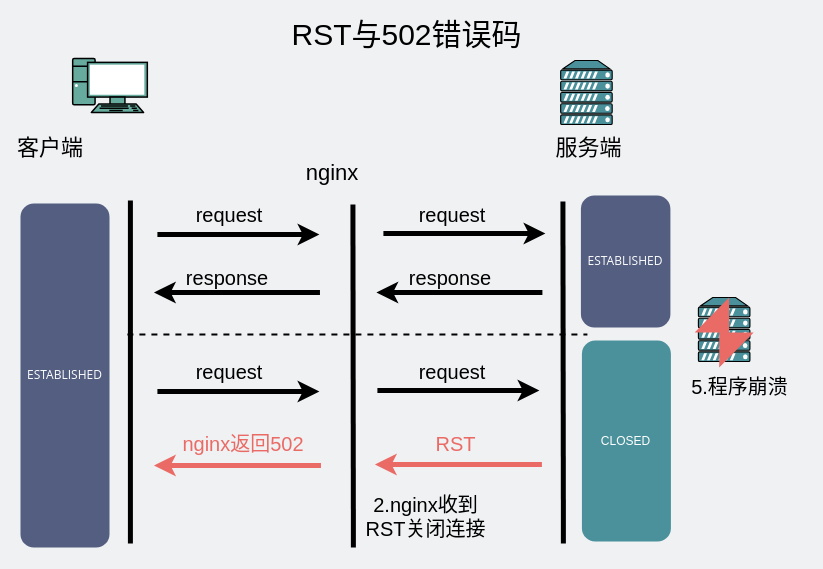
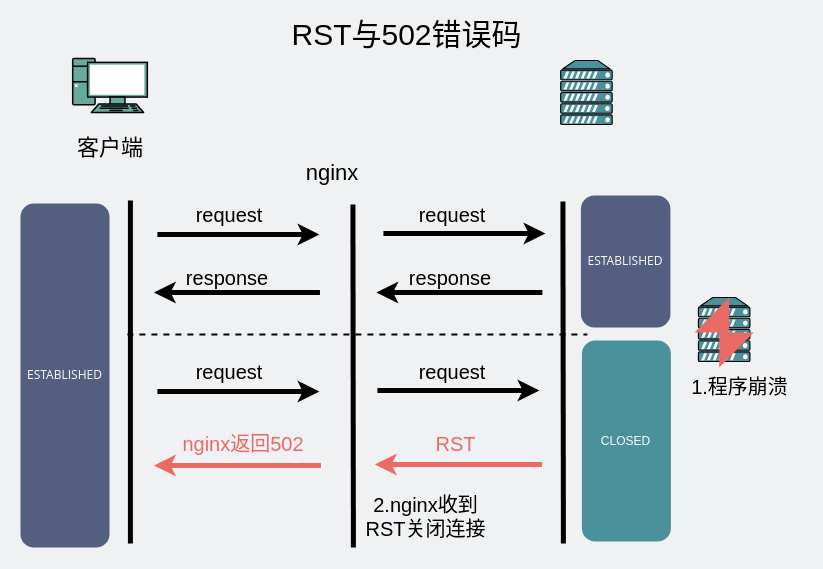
  <mxCell id="0" />
  <mxCell id="1" parent="0" />
  <mxCell id="2" value="" style="fontColor=#0066CC;verticalAlign=top;verticalLabelPosition=bottom;labelPosition=center;align=center;html=1;outlineConnect=0;gradientColor=none;gradientDirection=north;strokeWidth=2;shape=mxgraph.networks.pc;fillColor=#67AB9F;fontSize=30;" parent="1" vertex="1"><mxGeometry x="72.18" y="58" width="74.65" height="54" as="geometry" /></mxCell>
- <mxCell id="3" value="客户端" style="text;html=1;strokeColor=none;fillColor=none;align=center;verticalAlign=middle;whiteSpace=wrap;rounded=0;fontSize=22;" parent="1" vertex="1"><mxGeometry x="5.55" y="138" width="87.91" height="20" as="geometry" /></mxCell>
+ <mxCell id="3" value="客户端" style="text;html=1;strokeColor=none;fillColor=none;align=center;verticalAlign=middle;whiteSpace=wrap;rounded=0;fontSize=22;" parent="1" vertex="1"><mxGeometry x="65.55" y="138" width="87.91" height="20" as="geometry" /></mxCell>
  <mxCell id="4" value="" style="fontColor=#0066CC;verticalAlign=top;verticalLabelPosition=bottom;labelPosition=center;align=center;html=1;outlineConnect=0;gradientColor=none;gradientDirection=north;strokeWidth=2;shape=mxgraph.networks.server;fillColor=#4A919B;" parent="1" vertex="1"><mxGeometry x="560.18" y="60" width="51.5" height="64" as="geometry" /></mxCell>
- <mxCell id="5" value="服务端" style="text;html=1;strokeColor=none;fillColor=none;align=center;verticalAlign=middle;whiteSpace=wrap;rounded=0;fontSize=22;" parent="1" vertex="1"><mxGeometry x="499.18" y="138" width="179" height="20" as="geometry" /></mxCell>
  <mxCell id="6" value="&lt;font style=&quot;font-size: 30px&quot;&gt;RST与502错误码&lt;/font&gt;" style="text;html=1;strokeColor=none;fillColor=none;align=center;verticalAlign=middle;whiteSpace=wrap;rounded=0;" parent="1" vertex="1"><mxGeometry x="208.91" y="20" width="395" height="28" as="geometry" /></mxCell>
  <mxCell id="7" value="" style="endArrow=none;html=1;strokeWidth=5;" parent="1" edge="1"><mxGeometry width="50" height="50" relative="1" as="geometry"><mxPoint x="129.91" y="543" as="sourcePoint" /><mxPoint x="129.91" y="200" as="targetPoint" /></mxGeometry></mxCell>
  <mxCell id="8" value="" style="endArrow=classic;html=1;strokeWidth=5;fontSize=20;" parent="1" edge="1"><mxGeometry width="50" height="50" relative="1" as="geometry"><mxPoint x="382.91" y="233" as="sourcePoint" /><mxPoint x="544.91" y="233" as="targetPoint" /></mxGeometry></mxCell>
  <mxCell id="9" value="" style="endArrow=none;html=1;strokeWidth=5;startArrow=classic;startFill=1;endFill=0;fontColor=#4A919B;" parent="1" edge="1"><mxGeometry width="50" height="50" relative="1" as="geometry"><mxPoint x="375.91" y="292" as="sourcePoint" /><mxPoint x="541.91" y="292" as="targetPoint" /></mxGeometry></mxCell>
  <mxCell id="10" value="&lt;span style=&quot;font-family: &amp;quot;open sans&amp;quot; , &amp;quot;clear sans&amp;quot; , &amp;quot;helvetica neue&amp;quot; , &amp;quot;helvetica&amp;quot; , &amp;quot;arial&amp;quot; , sans-serif&quot;&gt;&lt;font style=&quot;font-size: 12px&quot;&gt;ESTABLISHED&lt;/font&gt;&lt;/span&gt;" style="rounded=1;whiteSpace=wrap;html=1;dashed=1;strokeWidth=3;strokeColor=none;fillColor=#535E80;fontColor=#FFFFFF;" parent="1" vertex="1"><mxGeometry x="580.41" y="195" width="89.5" height="132" as="geometry" /></mxCell>
  <mxCell id="11" value="" style="endArrow=none;html=1;strokeWidth=5;" parent="1" edge="1"><mxGeometry width="50" height="50" relative="1" as="geometry"><mxPoint x="562.91" y="543" as="sourcePoint" /><mxPoint x="562.41" y="201" as="targetPoint" /></mxGeometry></mxCell>
  <mxCell id="12" value="&lt;font color=&quot;#ffffff&quot;&gt;CLOSED&lt;/font&gt;" style="rounded=1;whiteSpace=wrap;html=1;strokeWidth=3;strokeColor=none;fillColor=#4a919b;" parent="1" vertex="1"><mxGeometry x="581.41" y="340" width="89" height="201" as="geometry" /></mxCell>
  <mxCell id="13" value="&lt;span style=&quot;font-family: &amp;#34;open sans&amp;#34; , &amp;#34;clear sans&amp;#34; , &amp;#34;helvetica neue&amp;#34; , &amp;#34;helvetica&amp;#34; , &amp;#34;arial&amp;#34; , sans-serif&quot;&gt;&lt;font style=&quot;font-size: 12px&quot;&gt;ESTABLISHED&lt;br&gt;&lt;/font&gt;&lt;/span&gt;" style="rounded=1;whiteSpace=wrap;html=1;dashed=1;strokeWidth=3;fillColor=#535E80;strokeColor=none;fontColor=#FFFFFF;" parent="1" vertex="1"><mxGeometry x="20" y="203" width="89" height="344" as="geometry" /></mxCell>
  <mxCell id="14" value="" style="fontColor=#0066CC;verticalAlign=top;verticalLabelPosition=bottom;labelPosition=center;align=center;html=1;outlineConnect=0;gradientColor=none;gradientDirection=north;strokeWidth=2;shape=mxgraph.networks.server;fillColor=#4A919B;" parent="1" vertex="1"><mxGeometry x="697.91" y="297" width="51.5" height="64" as="geometry" /></mxCell>
  <mxCell id="15" value="" style="html=1;verticalLabelPosition=bottom;align=center;labelBackgroundColor=#ffffff;verticalAlign=top;strokeWidth=2;shadow=0;dashed=0;shape=mxgraph.ios7.icons.flash;strokeColor=none;fillColor=#EA6B66;" parent="1" vertex="1"><mxGeometry x="694.16" y="297" width="59" height="70" as="geometry" /></mxCell>
- <mxCell id="16" value="&lt;font style=&quot;font-size: 20px&quot;&gt;5.程序崩溃&lt;/font&gt;" style="text;html=1;strokeColor=none;fillColor=none;align=center;verticalAlign=middle;whiteSpace=wrap;rounded=0;" parent="1" vertex="1"><mxGeometry x="678.18" y="369" width="122.73" height="33" as="geometry" /></mxCell>
+ <mxCell id="16" value="&lt;font style=&quot;font-size: 20px&quot;&gt;1.程序崩溃&lt;/font&gt;" style="text;html=1;strokeColor=none;fillColor=none;align=center;verticalAlign=middle;whiteSpace=wrap;rounded=0;" parent="1" vertex="1"><mxGeometry x="678.18" y="369" width="122.73" height="33" as="geometry" /></mxCell>
  <mxCell id="17" value="" style="endArrow=none;html=1;strokeWidth=5;startArrow=classic;startFill=1;endFill=0;fontColor=#4A919B;strokeColor=#EA6B66;" parent="1" edge="1"><mxGeometry width="50" height="50" relative="1" as="geometry"><mxPoint x="374.41" y="464" as="sourcePoint" /><mxPoint x="541.41" y="464" as="targetPoint" /></mxGeometry></mxCell>
  <mxCell id="18" value="RST" style="text;html=1;strokeColor=none;fillColor=none;align=center;verticalAlign=middle;whiteSpace=wrap;rounded=0;fontSize=20;rotation=0;fontColor=#EA6B66;" parent="1" vertex="1"><mxGeometry x="412.18" y="427" width="87" height="32" as="geometry" /></mxCell>
  <mxCell id="19" value="&lt;font style=&quot;font-size: 20px&quot;&gt;2.nginx收到&lt;br&gt;RST关闭连接&lt;br&gt;&lt;/font&gt;" style="text;html=1;strokeColor=none;fillColor=none;align=center;verticalAlign=middle;whiteSpace=wrap;rounded=0;" parent="1" vertex="1"><mxGeometry x="343.91" y="490" width="163" height="51" as="geometry" /></mxCell>
  <mxCell id="20" value="" style="endArrow=none;html=1;strokeWidth=5;" edge="1" parent="1"><mxGeometry width="50" height="50" relative="1" as="geometry"><mxPoint x="352.91" y="547" as="sourcePoint" /><mxPoint x="352.41" y="204" as="targetPoint" /></mxGeometry></mxCell>
  <mxCell id="21" value="" style="shape=image;html=1;verticalAlign=top;verticalLabelPosition=bottom;labelBackgroundColor=#ffffff;imageAspect=0;aspect=fixed;image=https://cdn4.iconfinder.com/data/icons/logos-brands-5/24/nginx-128.png" vertex="1" parent="1"><mxGeometry x="315.91" y="55" width="74" height="74" as="geometry" /></mxCell>
  <mxCell id="22" value="nginx" style="text;html=1;strokeColor=none;fillColor=none;align=center;verticalAlign=middle;whiteSpace=wrap;rounded=0;fontSize=22;" vertex="1" parent="1"><mxGeometry x="287.91" y="163" width="87.91" height="20" as="geometry" /></mxCell>
  <mxCell id="23" value="&lt;span style=&quot;font-size: 20px&quot;&gt;request&lt;/span&gt;" style="text;html=1;strokeColor=none;fillColor=none;align=center;verticalAlign=middle;whiteSpace=wrap;rounded=0;" vertex="1" parent="1"><mxGeometry x="385.91" y="204" width="132" height="20" as="geometry" /></mxCell>
  <mxCell id="24" value="" style="endArrow=classic;html=1;strokeWidth=5;fontSize=20;" edge="1" parent="1"><mxGeometry width="50" height="50" relative="1" as="geometry"><mxPoint x="156.91" y="234" as="sourcePoint" /><mxPoint x="318.91" y="234" as="targetPoint" /></mxGeometry></mxCell>
  <mxCell id="25" value="&lt;span style=&quot;font-size: 20px&quot;&gt;request&lt;/span&gt;" style="text;html=1;strokeColor=none;fillColor=none;align=center;verticalAlign=middle;whiteSpace=wrap;rounded=0;" vertex="1" parent="1"><mxGeometry x="162.91" y="204" width="132" height="20" as="geometry" /></mxCell>
  <mxCell id="26" value="&lt;span style=&quot;font-size: 20px&quot;&gt;response&lt;/span&gt;" style="text;html=1;strokeColor=none;fillColor=none;align=center;verticalAlign=middle;whiteSpace=wrap;rounded=0;" vertex="1" parent="1"><mxGeometry x="383.91" y="267" width="132" height="20" as="geometry" /></mxCell>
  <mxCell id="27" value="" style="endArrow=none;html=1;strokeWidth=5;startArrow=classic;startFill=1;endFill=0;fontColor=#4A919B;" edge="1" parent="1"><mxGeometry width="50" height="50" relative="1" as="geometry"><mxPoint x="153.46" y="292" as="sourcePoint" /><mxPoint x="319.46" y="292" as="targetPoint" /></mxGeometry></mxCell>
  <mxCell id="28" value="&lt;span style=&quot;font-size: 20px&quot;&gt;response&lt;/span&gt;" style="text;html=1;strokeColor=none;fillColor=none;align=center;verticalAlign=middle;whiteSpace=wrap;rounded=0;" vertex="1" parent="1"><mxGeometry x="161.46" y="267" width="132" height="20" as="geometry" /></mxCell>
  <mxCell id="29" value="" style="endArrow=classic;html=1;strokeWidth=5;fontSize=20;" edge="1" parent="1"><mxGeometry width="50" height="50" relative="1" as="geometry"><mxPoint x="156.91" y="391" as="sourcePoint" /><mxPoint x="318.91" y="391" as="targetPoint" /></mxGeometry></mxCell>
  <mxCell id="30" value="&lt;span style=&quot;font-size: 20px&quot;&gt;request&lt;/span&gt;" style="text;html=1;strokeColor=none;fillColor=none;align=center;verticalAlign=middle;whiteSpace=wrap;rounded=0;" vertex="1" parent="1"><mxGeometry x="162.91" y="361" width="132" height="20" as="geometry" /></mxCell>
  <mxCell id="31" value="" style="endArrow=classic;html=1;strokeWidth=5;fontSize=20;" edge="1" parent="1"><mxGeometry width="50" height="50" relative="1" as="geometry"><mxPoint x="376.91" y="390" as="sourcePoint" /><mxPoint x="538.91" y="390" as="targetPoint" /></mxGeometry></mxCell>
  <mxCell id="32" value="&lt;span style=&quot;font-size: 20px&quot;&gt;request&lt;/span&gt;" style="text;html=1;strokeColor=none;fillColor=none;align=center;verticalAlign=middle;whiteSpace=wrap;rounded=0;" vertex="1" parent="1"><mxGeometry x="385.91" y="361" width="132" height="20" as="geometry" /></mxCell>
  <mxCell id="33" value="" style="endArrow=none;dashed=1;html=1;strokeColor=#000000;strokeWidth=2;" edge="1" parent="1"><mxGeometry width="50" height="50" relative="1" as="geometry"><mxPoint x="126.91" y="334" as="sourcePoint" /><mxPoint x="586.91" y="334" as="targetPoint" /></mxGeometry></mxCell>
  <mxCell id="34" value="" style="endArrow=none;html=1;strokeWidth=5;startArrow=classic;startFill=1;endFill=0;fontColor=#4A919B;strokeColor=#EA6B66;" edge="1" parent="1"><mxGeometry width="50" height="50" relative="1" as="geometry"><mxPoint x="153.46" y="465" as="sourcePoint" /><mxPoint x="320.46" y="465" as="targetPoint" /></mxGeometry></mxCell>
  <mxCell id="35" value="nginx返回502" style="text;html=1;strokeColor=none;fillColor=none;align=center;verticalAlign=middle;whiteSpace=wrap;rounded=0;fontSize=20;rotation=0;fontColor=#EA6B66;" vertex="1" parent="1"><mxGeometry x="177.91" y="427" width="130" height="32" as="geometry" /></mxCell>
